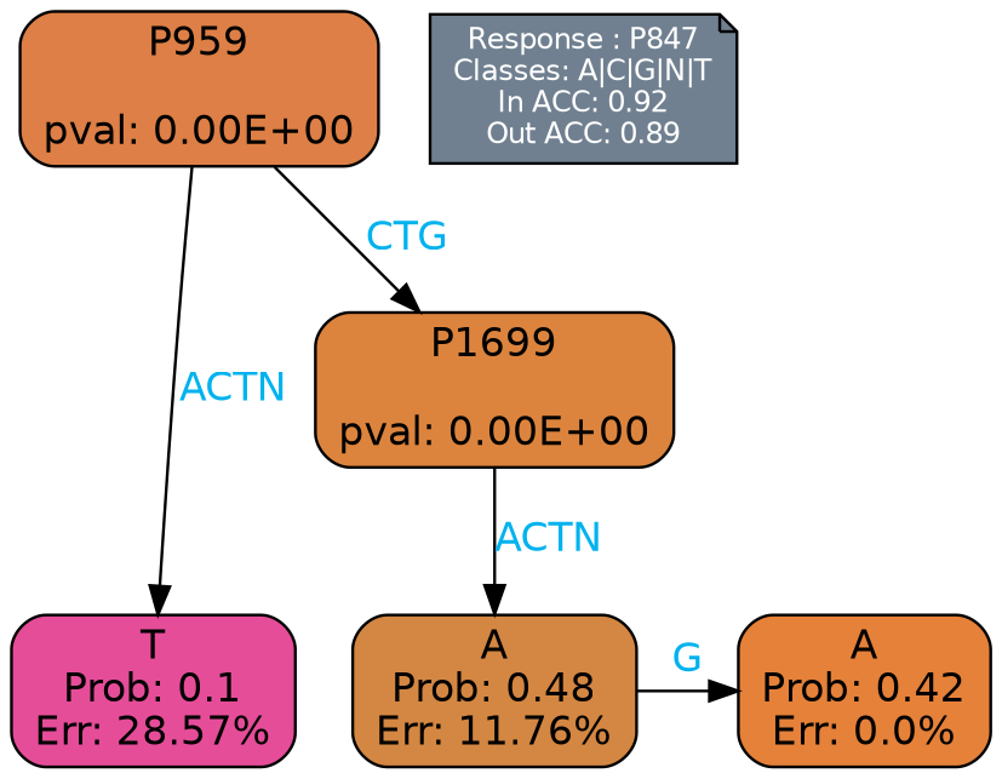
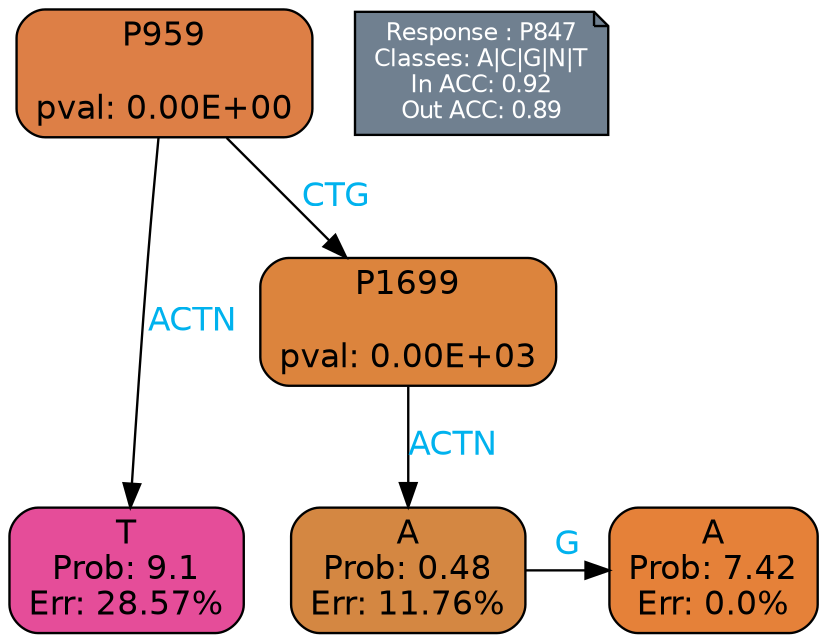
  digraph {
    ranksep=equally
    splines=polylines
    node [color=black fontname=helvetica shape=box style="filled, rounded"]
    edge [fontcolor=deepskyblue2 fontname=helvetica]
-   n1 [fillcolor="#e54d99" label="T\nProb: 0.1\nErr: 28.57%"]
+   n1 [fillcolor="#e54d99" label="T\nProb: 9.1\nErr: 28.57%"]
    n2 [fillcolor="#d48742" label="A\nProb: 0.48\nErr: 11.76%"]
-   n3 [fillcolor="#e58139" label="A\nProb: 0.42\nErr: 0.0%"]
+   n3 [fillcolor="#e58139" label="A\nProb: 7.42\nErr: 0.0%"]
    n4 [align=left fillcolor=slategray fontcolor=white fontsize=10 label="Response : P847\nClasses: A|C|G|N|T\nIn ACC: 0.92\nOut ACC: 0.89\n" shape=note style=filled]
    n5 [fillcolor="#dd7f46" label="P959\n\npval: 0.00E+00"]
-   n6 [fillcolor="#dc843d" label="P1699\n\npval: 0.00E+00"]
+   n6 [fillcolor="#dc843d" label="P1699\n\npval: 0.00E+03"]
    subgraph sub_1 {
      rank=same
      n1
      n2
      n3
    }
    subgraph sub_2 {
      rank=same
      n4
      n5
    }
    n2 -> n3 [label=G]
    n5 -> n1 [label=ACTN]
    n5 -> n6 [label=CTG]
    n6 -> n2 [label=ACTN]
  }
